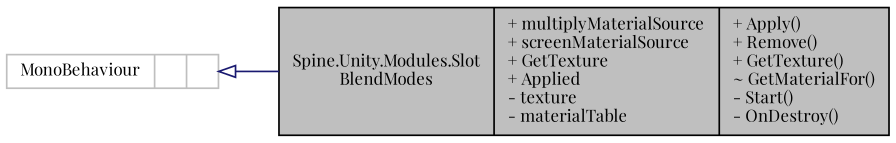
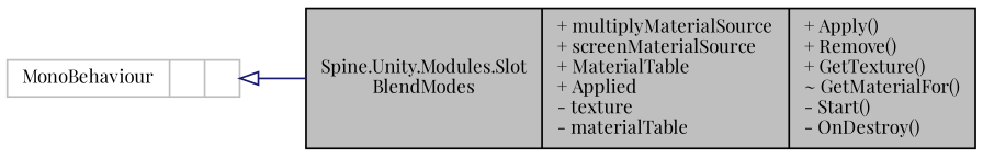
  digraph {
    rankdir=LR
    fontname="Playfair Display"
    node [fontname="Playfair Display" fontsize=10 shape=record style=filled]
-   n1 [color=black fillcolor=grey75 fontcolor=black height=0.2 label="{Spine.Unity.Modules.Slot\lBlendModes\n|+ multiplyMaterialSource\l+ screenMaterialSource\l+ GetTexture\l+ Applied\l- texture\l- materialTable\l|+ Apply()\l+ Remove()\l+ GetTexture()\l~ GetMaterialFor()\l- Start()\l- OnDestroy()\l}" width=0.4]
+   n1 [color=black fillcolor=grey75 fontcolor=black height=0.2 label="{Spine.Unity.Modules.Slot\lBlendModes\n|+ multiplyMaterialSource\l+ screenMaterialSource\l+ MaterialTable\l+ Applied\l- texture\l- materialTable\l|+ Apply()\l+ Remove()\l+ GetTexture()\l~ GetMaterialFor()\l- Start()\l- OnDestroy()\l}" width=0.4]
    n2 [color=grey75 fillcolor=white height=0.2 label="{MonoBehaviour\n||}" width=0.4]
    n2 -> n1 [arrowtail=onormal color=midnightblue dir=back fontname="Playfair Display" fontsize=10 labelfontname=Helvetica labelfontsize=10 style=solid]
  }
